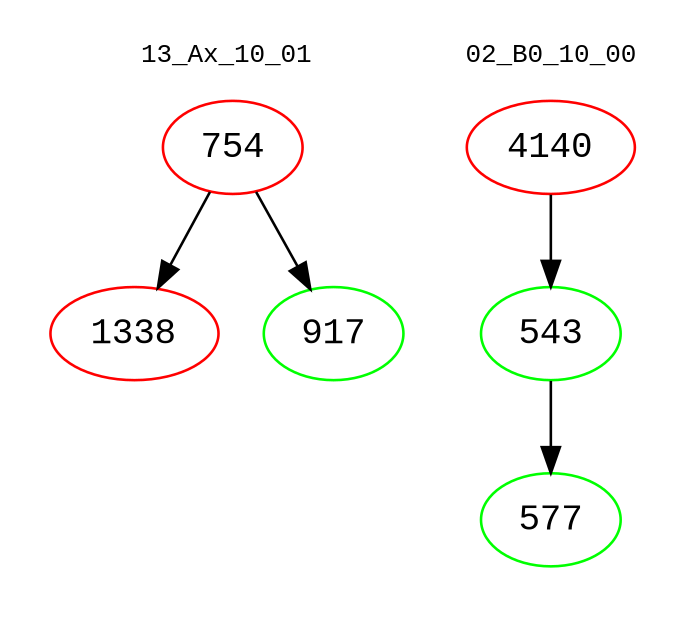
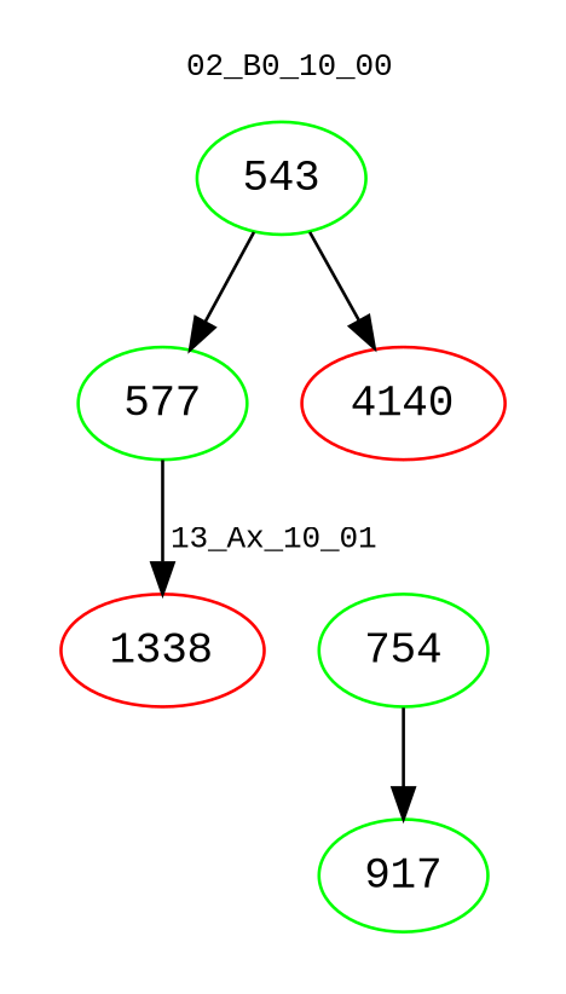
  digraph {
    fontname="Liberation Mono"
    node [color=green fontname="Liberation Mono"]
    edge [color=black fontname="Liberation Mono"]
-   n1 [color=red label=754]
+   n1 [label=754]
    n2 [color=red label=1338]
    n3 [label=917]
    n4 [label=543]
    n5 [label=577]
    n6 [color=red label=4140]
    subgraph cluster_1 {
      color=white
      fontsize=10
      label="13_Ax_10_01"
      n1
      n2
      n3
    }
    subgraph cluster_2 {
      color=white
      fontsize=10
      label="02_B0_10_00"
      n4
      n5
      n6
    }
-   n1 -> n2
+   n5 -> n2
    n1 -> n3
    n4 -> n5
-   n6 -> n4
+   n4 -> n6
  }
